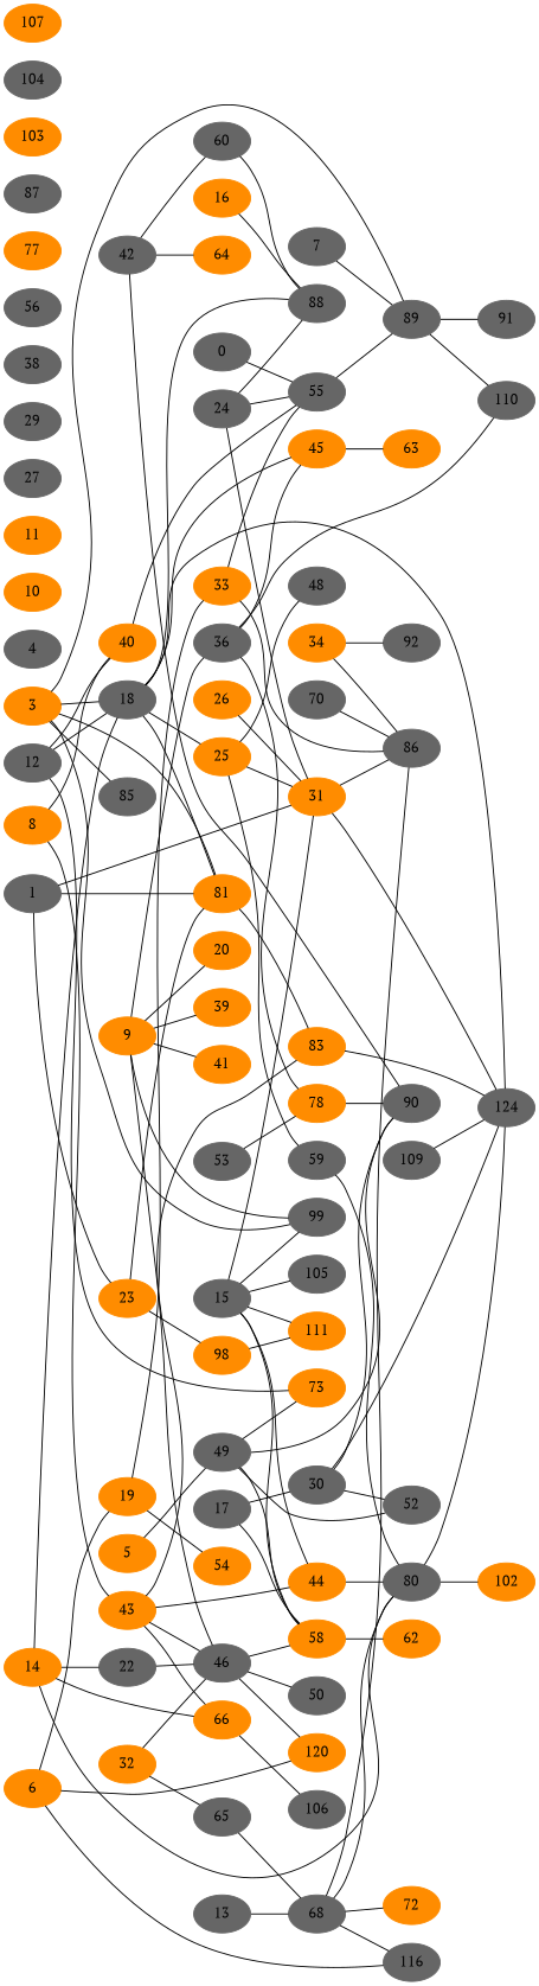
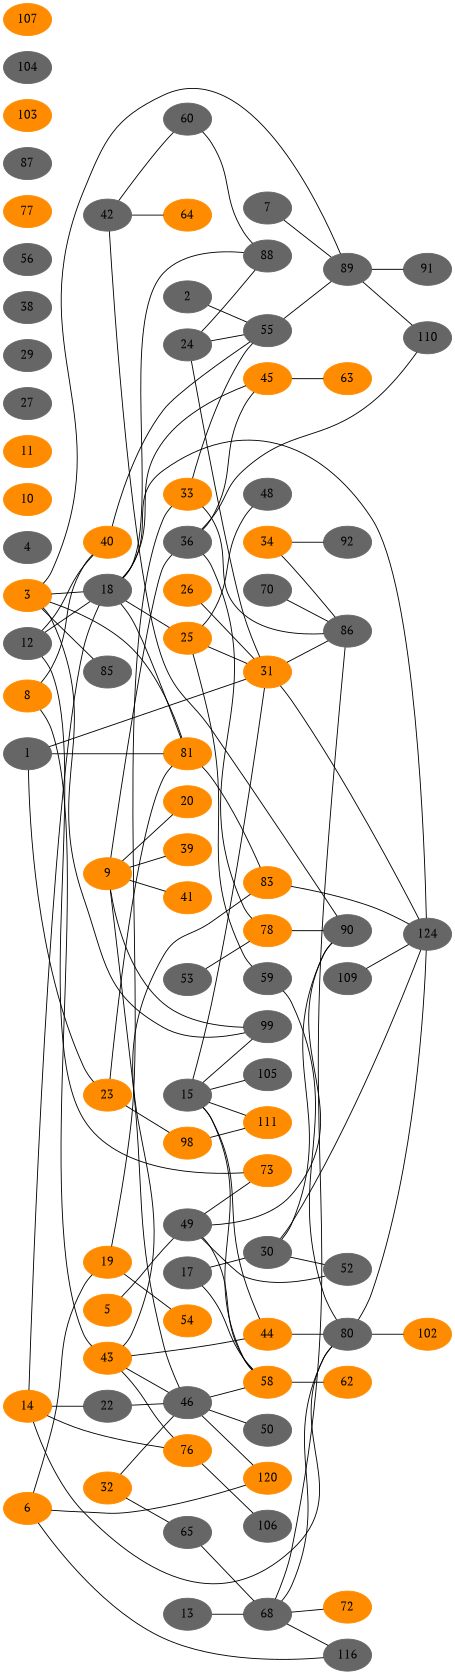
  graph {
    fontname="PT Serif"
    rankdir=LR
    node [color=gray40 fontname="PT Serif" style=filled]
    edge [fontname="PT Serif"]
    23 [color=darkorange super="+79"]
    81 [color=darkorange]
    98 [color=darkorange super="+127"]
    1
    31 [color=darkorange super="+51"]
    124 [super="+125"]
    86 [super="+122"]
    55 [super="+95"]
    89 [super="+96"]
-   2 [label=0]
+   2
    3 [color=darkorange super="+35"]
    18 [super="+113"]
    85
    99
    88 [super="+97"]
    25 [color=darkorange super="+94"]
    45 [color=darkorange super="+82"]
    83 [color=darkorange]
    110 [super="+121"]
    91
    4
    49 [super="+114"]
    73 [color=darkorange super="+84"]
    58 [color=darkorange super="+74"]
    52
    90 [super="+123"]
    5 [color=darkorange]
    6 [color=darkorange super="+112"]
    19 [color=darkorange]
    116
    120 [color=darkorange]
    33 [color=darkorange super="+118"]
    54 [color=darkorange]
    7
    40 [color=darkorange super="+57"]
    8 [color=darkorange]
    43 [color=darkorange super="+101"]
    46 [super="+47"]
-   66 [color=darkorange super="+75"]
+   66 [color=darkorange super="+75" label=76]
    44 [color=darkorange super="+67"]
    9 [color=darkorange super="+119"]
    20 [color=darkorange super="+126"]
    36 [super="+117"]
    39 [color=darkorange]
    41 [color=darkorange]
    78 [color=darkorange]
    50 [super="+108"]
    10 [color=darkorange]
    11 [color=darkorange]
    12 [super="+76"]
    13 [super="+37"]
    68 [super="+93"]
    80 [super="+115"]
    72 [color=darkorange]
    14 [color=darkorange super="+21"]
    22
    106
    102 [color=darkorange]
    15 [super="+69"]
    105
    111 [color=darkorange]
    62 [color=darkorange]
-   16 [color=darkorange super="+100"]
    30 [super="+61"]
    17
    48
    59
    63 [color=darkorange]
    24 [super="+28"]
    26 [color=darkorange]
    27
    29
    34 [color=darkorange]
    92
    32 [color=darkorange]
    65
    38
    60 [super="+71"]
    42
    64 [color=darkorange]
    53
    56
    70
    77 [color=darkorange]
    87
    103 [color=darkorange]
    104
    107 [color=darkorange]
    109
    23 -- 81
    23 -- 98
    81 -- 83
    98 -- 111
    1 -- 23
    1 -- 81
    1 -- 31
    31 -- 124
    31 -- 86
    55 -- 89
    89 -- 110
    89 -- 91
    2 -- 55
    3 -- 81
    3 -- 89
    3 -- 18
    3 -- 85
    3 -- 99
    18 -- 81
    18 -- 124
    18 -- 88
    18 -- 25
    18 -- 45
    25 -- 31
    25 -- 48
    25 -- 59
    45 -- 63
    83 -- 124
    49 -- 73 [weight=2]
    49 -- 58
    49 -- 52
    49 -- 90
    58 -- 62
    5 -- 49
    6 -- 19 [weight=2]
    6 -- 116
    6 -- 120
    19 -- 33
    19 -- 54
    33 -- 86
    33 -- 55
    7 -- 89
    40 -- 55
    8 -- 40
    8 -- 43
    43 -- 83
    43 -- 46
    43 -- 66
    43 -- 44
    46 -- 58
    46 -- 120
    46 -- 50
    66 -- 106
    44 -- 80
    9 -- 99
    9 -- 46
    9 -- 20
    9 -- 36
    9 -- 39
    9 -- 41
    36 -- 45
    36 -- 110
    36 -- 78
    78 -- 90
    12 -- 18
    12 -- 73
    12 -- 40
    13 -- 68
    68 -- 86
    68 -- 116
    68 -- 80
    68 -- 72
    80 -- 124
    80 -- 102
    14 -- 18
    14 -- 66
    14 -- 80
    14 -- 22 [weight=2]
    22 -- 46
    15 -- 31
    15 -- 99
    15 -- 58
    15 -- 44
    15 -- 105
    15 -- 111
-   16 -- 88
    30 -- 124
    30 -- 52
    30 -- 90
    17 -- 58
    17 -- 30
    59 -- 80
    24 -- 31
    24 -- 55
    24 -- 88
    26 -- 31
    34 -- 86
    34 -- 92
    32 -- 46
    32 -- 65
    65 -- 68
    60 -- 88
    42 -- 90
    42 -- 60
    42 -- 64
    53 -- 78
    70 -- 86
    109 -- 124
  }
